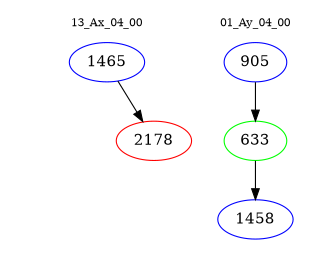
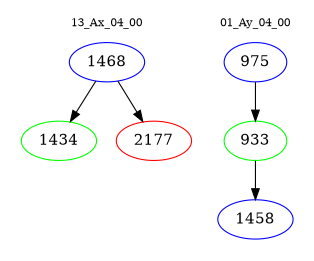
  digraph {
    node [color=blue]
    edge [color=black]
-   n1 [label=1465]
-   n3 [color=red label=2178]
-   n4 [label=905]
-   n5 [color=green label=633]
+   n1 [label=1468]
+   n2 [color=green label=1434]
+   n3 [color=red label=2177]
+   n4 [label=975]
+   n5 [color=green label=933]
    n6 [label=1458]
    subgraph cluster_1 {
      color=white
      fontsize=10
      label="13_Ax_04_00"
      n1
+     n2
      n3
    }
    subgraph cluster_2 {
      color=white
      fontsize=10
      label="01_Ay_04_00"
      n4
      n5
      n6
    }
+   n1 -> n2
    n1 -> n3
    n4 -> n5
    n5 -> n6
  }
